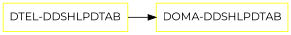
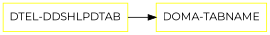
  digraph {
    rankdir=LR
    fontname=Montserrat
    node [color=yellow shape=box fontname=Montserrat]
    "DTEL-DDSHLPDTAB"
-   "DOMA-TABNAME" [label="DOMA-DDSHLPDTAB"]
+   "DOMA-TABNAME"
    "DTEL-DDSHLPDTAB" -> "DOMA-TABNAME" [fontname=Montserrat]
  }
